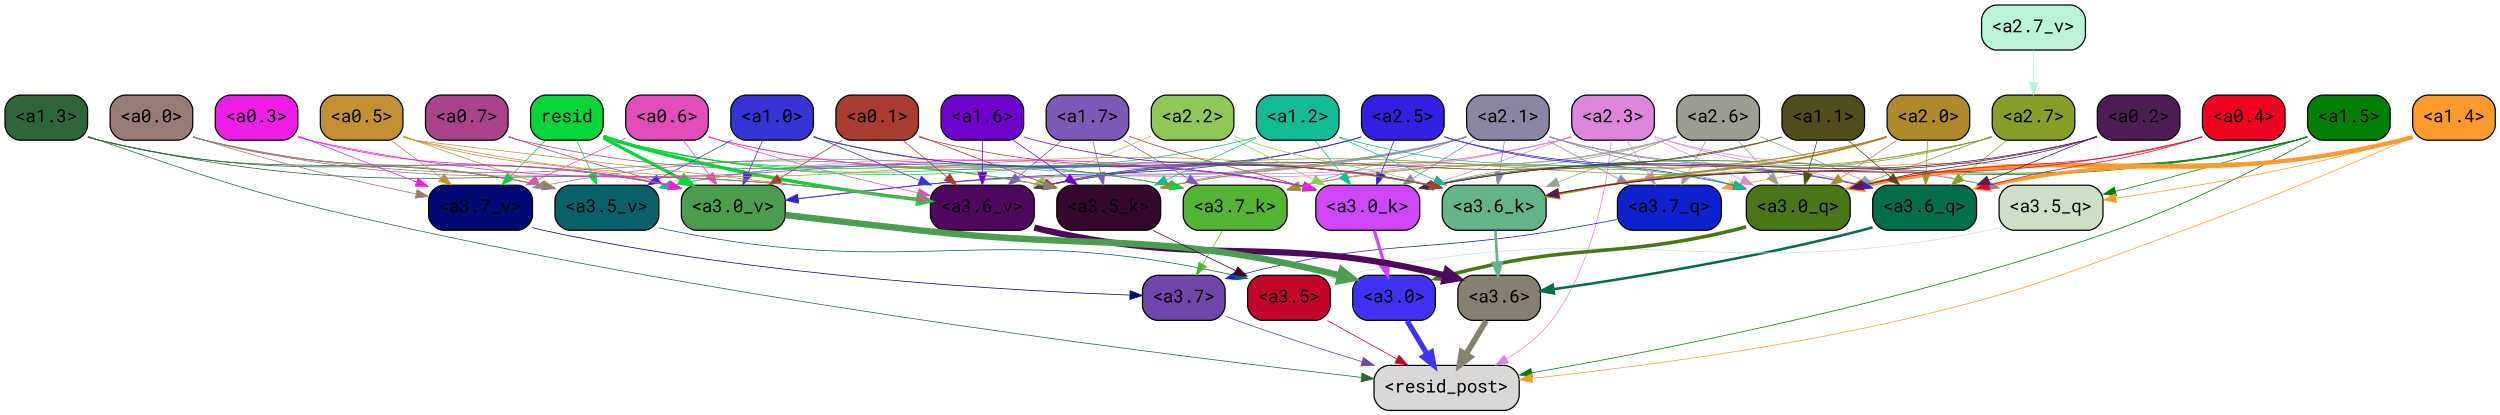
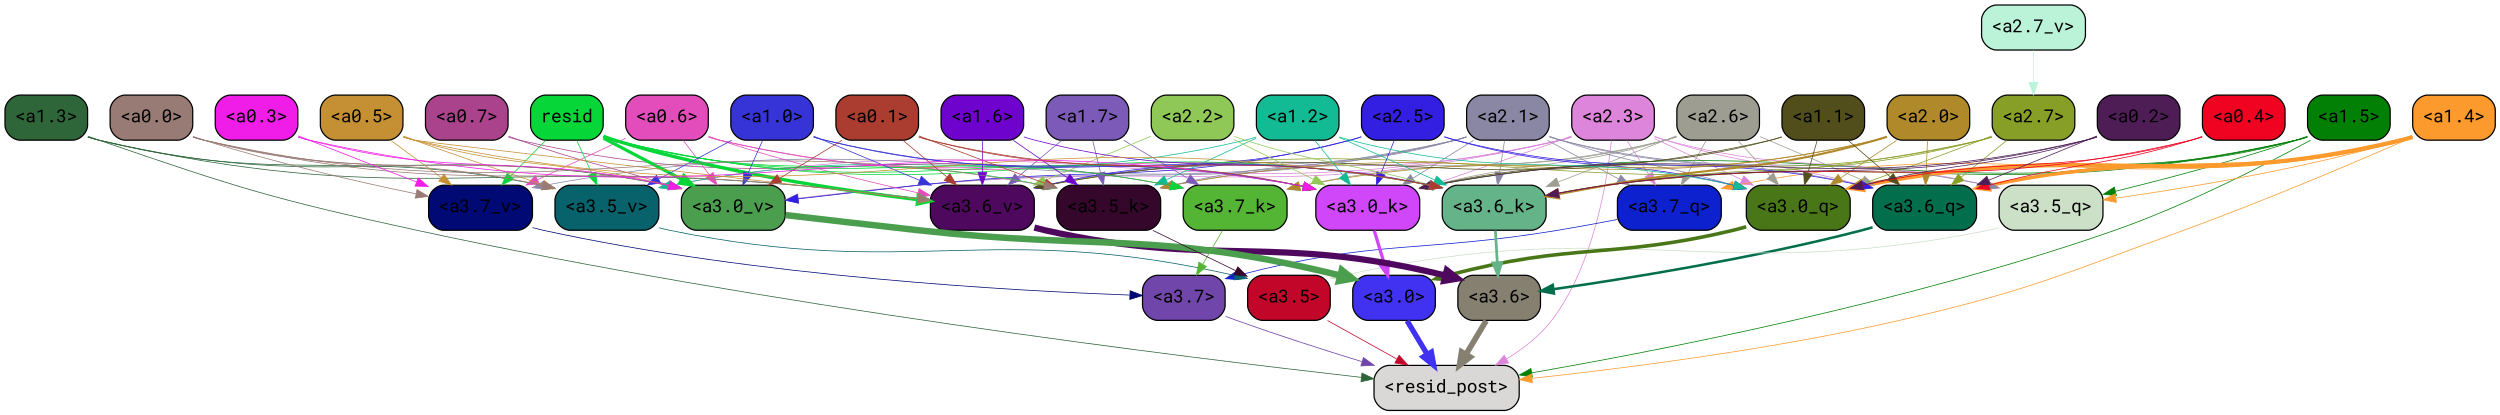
  strict digraph {
    fontname="Roboto Mono"
    splines=true
    node [color=black fontname="Roboto Mono" shape=box style="filled, rounded"]
    edge [color="#8a87a5" fontname="Roboto Mono" penwidth=0.6]
    "<a3.7>" [fillcolor="#7146aa"]
    "<resid_post>" [fillcolor="#d9d8d6"]
    "<a3.6>" [fillcolor="#868071"]
    "<a3.5>" [fillcolor="#c2062a"]
    "<a3.0>" [fillcolor="#4132f2"]
    "<a2.3>" [fillcolor="#dd85db"]
    "<a3.7_q>" [fillcolor="#0e21cf"]
    "<a3.6_q>" [fillcolor="#026e4c"]
    "<a3.5_q>" [fillcolor="#ccdfc7"]
    "<a3.0_q>" [fillcolor="#497718"]
    "<a3.0_k>" [fillcolor="#d047f9"]
    "<a3.6_v>" [fillcolor="#4e085e"]
    "<a3.5_v>" [fillcolor="#07626b"]
    "<a3.0_v>" [fillcolor="#4a9e4e"]
    "<a1.5>" [fillcolor="#028006"]
    "<a3.6_k>" [fillcolor="#65b388"]
    "<a1.4>" [fillcolor="#fd9a2d"]
    "<a1.3>" [fillcolor="#2e663a"]
    "<a3.7_k>" [fillcolor="#54b535"]
    "<a3.5_k>" [fillcolor="#35072b"]
    "<a3.7_v>" [fillcolor="#000974"]
    "<a2.6>" [fillcolor="#9d9e91"]
    "<a2.1>" [fillcolor="#8a87a5"]
    "<a2.7>" [fillcolor="#889f27"]
    "<a2.5>" [fillcolor="#331fe2"]
    "<a2.0>" [fillcolor="#b0892b"]
    "<a1.1>" [fillcolor="#514e1c"]
    "<a0.4>" [fillcolor="#ef0321"]
    "<a0.2>" [fillcolor="#4e1d56"]
    "<a1.2>" [fillcolor="#12bb93"]
    "<a1.7>" [fillcolor="#7c5bb8"]
    "<a0.7>" [fillcolor="#aa438c"]
    "<a0.6>" [fillcolor="#e34dbb"]
    n34 [fillcolor="#07d639" label=resid]
    "<a2.2>" [fillcolor="#90c858"]
    "<a1.6>" [fillcolor="#6e03cd"]
    "<a1.0>" [fillcolor="#3634d6"]
    "<a0.5>" [fillcolor="#c59034"]
    "<a0.1>" [fillcolor="#aa3c30"]
    "<a0.0>" [fillcolor="#997b75"]
    "<a0.3>" [fillcolor="#f01ce7"]
    "<a2.7_v>" [fillcolor="#bbf3d9"]
    "<a3.7>" -> "<resid_post>" [color="#7146aa" penwidth=0.6239100098609924]
    "<a3.6>" -> "<resid_post>" [color="#868071" penwidth=4.569062113761902]
    "<a3.5>" -> "<resid_post>" [color="#c2062a"]
    "<a3.0>" -> "<resid_post>" [color="#4132f2" penwidth=4.283544182777405]
    "<a2.3>" -> "<resid_post>" [color="#dd85db"]
    "<a2.3>" -> "<a3.7_q>" [color="#dd85db"]
    "<a2.3>" -> "<a3.6_q>" [color="#dd85db"]
    "<a2.3>" -> "<a3.5_q>" [color="#dd85db"]
    "<a2.3>" -> "<a3.0_q>" [color="#dd85db"]
    "<a2.3>" -> "<a3.0_k>" [color="#dd85db"]
    "<a2.3>" -> "<a3.6_v>" [color="#dd85db"]
    "<a2.3>" -> "<a3.5_v>" [color="#dd85db"]
    "<a2.3>" -> "<a3.0_v>" [color="#dd85db"]
    "<a3.7_q>" -> "<a3.7>" [color="#0e21cf"]
    "<a3.6_q>" -> "<a3.6>" [color="#026e4c" penwidth=2.0344843566417694]
    "<a3.5_q>" -> "<a3.5>" [color="#ccdfc7"]
    "<a3.0_q>" -> "<a3.0>" [color="#497718" penwidth=2.863015294075012]
    "<a3.0_k>" -> "<a3.0>" [color="#d047f9" penwidth=2.6323853135108948]
    "<a3.6_v>" -> "<a3.6>" [color="#4e085e" penwidth=4.972373723983765]
    "<a3.5_v>" -> "<a3.5>" [color="#07626b"]
    "<a3.0_v>" -> "<a3.0>" [color="#4a9e4e" penwidth=5.1638524532318115]
    "<a1.5>" -> "<resid_post>" [color="#028006"]
    "<a1.5>" -> "<a3.6_q>" [color="#028006"]
    "<a1.5>" -> "<a3.5_q>" [color="#028006"]
    "<a1.5>" -> "<a3.0_q>" [color="#028006"]
    "<a1.5>" -> "<a3.0_k>" [color="#028006"]
    "<a1.5>" -> "<a3.6_k>" [color="#028006"]
    "<a3.6_k>" -> "<a3.6>" [color="#65b388" penwidth=2.1770318150520325]
    "<a1.4>" -> "<resid_post>" [color="#fd9a2d"]
    "<a1.4>" -> "<a3.7_q>" [color="#fd9a2d"]
    "<a1.4>" -> "<a3.6_q>" [color="#fd9a2d" penwidth=2.7536282539367676]
    "<a1.4>" -> "<a3.5_q>" [color="#fd9a2d"]
    "<a1.4>" -> "<a3.0_q>" [color="#fd9a2d" penwidth=3.3369133472442627]
    "<a1.3>" -> "<resid_post>" [color="#2e663a"]
    "<a1.3>" -> "<a3.6_v>" [color="#2e663a"]
    "<a1.3>" -> "<a3.5_v>" [color="#2e663a"]
    "<a1.3>" -> "<a3.0_v>" [color="#2e663a"]
    "<a3.7_k>" -> "<a3.7>" [color="#54b535"]
    "<a3.5_k>" -> "<a3.5>" [color="#35072b"]
    "<a3.7_v>" -> "<a3.7>" [color="#000974"]
    "<a2.6>" -> "<a3.7_q>" [color="#9d9e91"]
    "<a2.6>" -> "<a3.6_q>" [color="#9d9e91"]
    "<a2.6>" -> "<a3.0_q>" [color="#9d9e91"]
    "<a2.6>" -> "<a3.0_k>" [color="#9d9e91"]
    "<a2.6>" -> "<a3.6_k>" [color="#9d9e91"]
    "<a2.6>" -> "<a3.7_k>" [color="#9d9e91"]
    "<a2.6>" -> "<a3.5_k>" [color="#9d9e91"]
    "<a2.1>" -> "<a3.7_q>"
    "<a2.1>" -> "<a3.6_q>"
    "<a2.1>" -> "<a3.5_q>"
    "<a2.1>" -> "<a3.0_q>"
    "<a2.1>" -> "<a3.0_k>"
    "<a2.1>" -> "<a3.6_v>"
    "<a2.1>" -> "<a3.0_v>"
    "<a2.1>" -> "<a3.6_k>"
-   "<a2.1>" -> "<a3.7_k>"
    "<a2.1>" -> "<a3.5_k>"
    "<a2.1>" -> "<a3.7_v>"
    "<a2.7>" -> "<a3.6_q>" [color="#889f27"]
    "<a2.7>" -> "<a3.0_q>" [color="#889f27"]
    "<a2.7>" -> "<a3.0_k>" [color="#889f27"]
    "<a2.7>" -> "<a3.6_v>" [color="#889f27"]
    "<a2.7>" -> "<a3.6_k>" [color="#889f27"]
    "<a2.5>" -> "<a3.6_q>" [color="#331fe2"]
    "<a2.5>" -> "<a3.0_q>" [color="#331fe2"]
    "<a2.5>" -> "<a3.0_k>" [color="#331fe2"]
    "<a2.5>" -> "<a3.6_v>" [color="#331fe2"]
    "<a2.5>" -> "<a3.0_v>" [color="#331fe2"]
    "<a2.0>" -> "<a3.6_q>" [color="#b0892b"]
    "<a2.0>" -> "<a3.0_q>" [color="#b0892b"]
    "<a2.0>" -> "<a3.6_k>" [color="#b0892b" penwidth=1.7047871947288513]
    "<a2.0>" -> "<a3.7_k>" [color="#b0892b"]
    "<a2.0>" -> "<a3.5_k>" [color="#b0892b"]
    "<a1.1>" -> "<a3.6_q>" [color="#514e1c"]
    "<a1.1>" -> "<a3.0_q>" [color="#514e1c"]
    "<a1.1>" -> "<a3.0_k>" [color="#514e1c"]
    "<a1.1>" -> "<a3.6_v>" [color="#514e1c"]
    "<a0.4>" -> "<a3.6_q>" [color="#ef0321"]
    "<a0.4>" -> "<a3.0_q>" [color="#ef0321"]
    "<a0.4>" -> "<a3.6_k>" [color="#ef0321"]
    "<a0.2>" -> "<a3.6_q>" [color="#4e1d56"]
    "<a0.2>" -> "<a3.0_q>" [color="#4e1d56"]
    "<a0.2>" -> "<a3.0_k>" [color="#4e1d56"]
    "<a0.2>" -> "<a3.6_k>" [color="#4e1d56"]
    "<a1.2>" -> "<a3.0_q>" [color="#12bb93"]
    "<a1.2>" -> "<a3.0_k>" [color="#12bb93"]
    "<a1.2>" -> "<a3.5_v>" [color="#12bb93"]
    "<a1.2>" -> "<a3.6_k>" [color="#12bb93"]
    "<a1.2>" -> "<a3.5_k>" [color="#12bb93"]
    "<a1.7>" -> "<a3.6_v>" [color="#7c5bb8"]
    "<a1.7>" -> "<a3.7_k>" [color="#7c5bb8"]
    "<a1.7>" -> "<a3.5_k>" [color="#7c5bb8"]
    "<a0.7>" -> "<a3.0_v>" [color="#aa438c"]
    "<a0.7>" -> "<a3.7_k>" [color="#aa438c"]
    "<a0.6>" -> "<a3.0_k>" [color="#e34dbb"]
    "<a0.6>" -> "<a3.6_v>" [color="#e34dbb"]
    "<a0.6>" -> "<a3.0_v>" [color="#e34dbb"]
    "<a0.6>" -> "<a3.6_k>" [color="#e34dbb"]
    "<a0.6>" -> "<a3.7_v>" [color="#e34dbb"]
    n34 -> "<a3.0_k>" [color="#07d639"]
    n34 -> "<a3.6_v>" [color="#07d639" penwidth=2.7369276881217957]
    n34 -> "<a3.5_v>" [color="#07d639"]
    n34 -> "<a3.0_v>" [color="#07d639" penwidth=2.5778204202651978]
    n34 -> "<a3.6_k>" [color="#07d639"]
    n34 -> "<a3.7_k>" [color="#07d639"]
    n34 -> "<a3.5_k>" [color="#07d639"]
    n34 -> "<a3.7_v>" [color="#07d639"]
    "<a2.2>" -> "<a3.0_k>" [color="#90c858"]
    "<a2.2>" -> "<a3.6_v>" [color="#90c858"]
    "<a2.2>" -> "<a3.6_k>" [color="#90c858"]
    "<a1.6>" -> "<a3.6_v>" [color="#6e03cd"]
    "<a1.6>" -> "<a3.6_k>" [color="#6e03cd"]
    "<a1.6>" -> "<a3.5_k>" [color="#6e03cd"]
    "<a1.0>" -> "<a3.0_k>" [color="#3634d6"]
    "<a1.0>" -> "<a3.6_v>" [color="#3634d6"]
    "<a1.0>" -> "<a3.5_v>" [color="#3634d6"]
    "<a1.0>" -> "<a3.0_v>" [color="#3634d6"]
    "<a1.0>" -> "<a3.6_k>" [color="#3634d6"]
    "<a0.5>" -> "<a3.6_v>" [color="#c59034"]
    "<a0.5>" -> "<a3.5_v>" [color="#c59034"]
    "<a0.5>" -> "<a3.0_v>" [color="#c59034"]
    "<a0.5>" -> "<a3.6_k>" [color="#c59034"]
    "<a0.5>" -> "<a3.7_v>" [color="#c59034"]
-   "<a1.7>" -> "<a3.0_k>" [color="#aa3c30"]
+   "<a0.1>" -> "<a3.0_k>" [color="#aa3c30"]
    "<a0.1>" -> "<a3.6_v>" [color="#aa3c30"]
    "<a0.1>" -> "<a3.0_v>" [color="#aa3c30"]
    "<a0.1>" -> "<a3.6_k>" [color="#aa3c30"]
    "<a0.1>" -> "<a3.5_k>" [color="#aa3c30"]
    "<a0.0>" -> "<a3.6_v>" [color="#997b75"]
    "<a0.0>" -> "<a3.5_v>" [color="#997b75"]
    "<a0.0>" -> "<a3.0_v>" [color="#997b75"]
    "<a0.0>" -> "<a3.5_k>" [color="#997b75"]
    "<a0.0>" -> "<a3.7_v>" [color="#997b75"]
    "<a0.3>" -> "<a3.0_k>" [color="#f01ce7"]
    "<a0.3>" -> "<a3.0_v>" [color="#f01ce7"]
    "<a0.3>" -> "<a3.7_v>" [color="#f01ce7"]
    "<a2.7_v>" -> "<a2.7>" [color="#bbf3d9"]
  }
